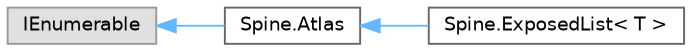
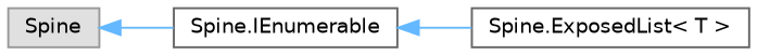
  digraph {
    rankdir=LR
    node [color=grey40 fillcolor=white fontname=Helvetica fontsize=10 shape=box style=filled]
    edge [color=steelblue1 dir=back fontname=Helvetica fontsize=10 labelfontname=Helvetica labelfontsize=10 style=solid]
-   n1 [color=grey60 fillcolor="#E0E0E0" height=0.2 label=IEnumerable width=0.4]
-   n2 [height=0.2 label="Spine.Atlas" width=0.4]
+   n1 [color=grey60 fillcolor="#E0E0E0" height=0.2 label=Spine width=0.4]
+   n2 [height=0.2 label="Spine.IEnumerable" width=0.4]
    n3 [height=0.2 label="Spine.ExposedList\< T \>" width=0.4]
    n1 -> n2
    n2 -> n3
  }
